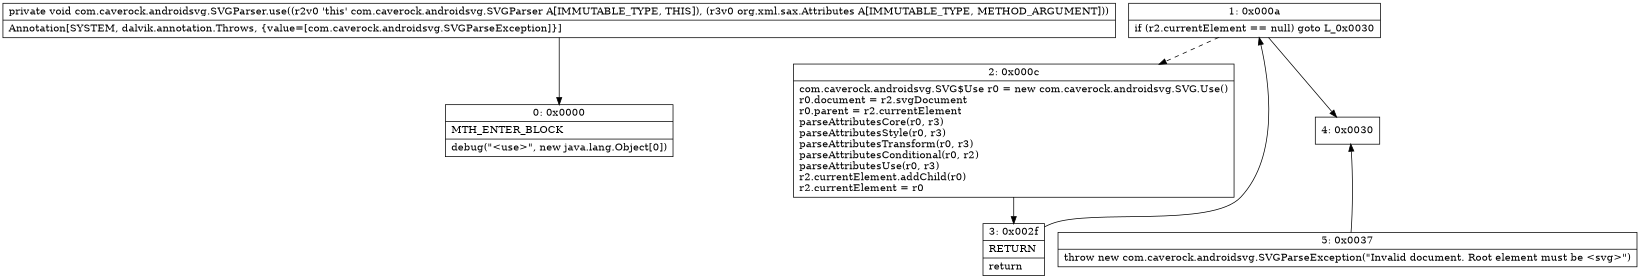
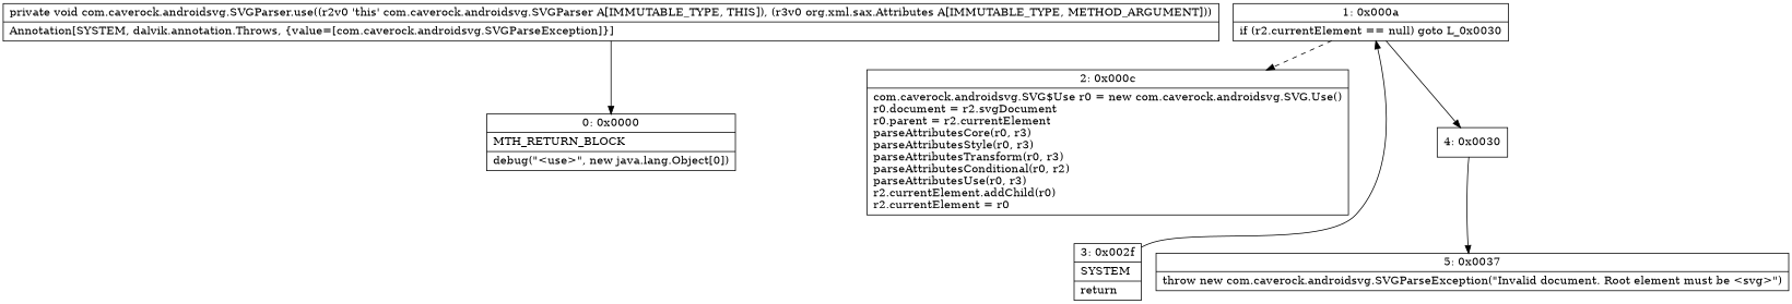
  digraph {
    node [shape=record]
-   n1 [label="{0\:\ 0x0000|MTH_ENTER_BLOCK\l|debug(\"\<use\>\", new java.lang.Object[0])\l}"]
+   n1 [label="{0\:\ 0x0000|MTH_RETURN_BLOCK\l|debug(\"\<use\>\", new java.lang.Object[0])\l}"]
    n2 [label="{1\:\ 0x000a|if (r2.currentElement == null) goto L_0x0030\l}"]
    n3 [label="{2\:\ 0x000c|com.caverock.androidsvg.SVG$Use r0 = new com.caverock.androidsvg.SVG.Use()\lr0.document = r2.svgDocument\lr0.parent = r2.currentElement\lparseAttributesCore(r0, r3)\lparseAttributesStyle(r0, r3)\lparseAttributesTransform(r0, r3)\lparseAttributesConditional(r0, r2)\lparseAttributesUse(r0, r3)\lr2.currentElement.addChild(r0)\lr2.currentElement = r0\l}"]
    n4 [label="{4\:\ 0x0030}"]
-   n5 [label="{3\:\ 0x002f|RETURN\l|return\l}"]
+   n5 [label="{3\:\ 0x002f|SYSTEM\l|return\l}"]
    n6 [label="{5\:\ 0x0037|throw new com.caverock.androidsvg.SVGParseException(\"Invalid document. Root element must be \<svg\>\")\l}"]
    n7 [label="{private void com.caverock.androidsvg.SVGParser.use((r2v0 'this' com.caverock.androidsvg.SVGParser A[IMMUTABLE_TYPE, THIS]), (r3v0 org.xml.sax.Attributes A[IMMUTABLE_TYPE, METHOD_ARGUMENT]))  | Annotation[SYSTEM, dalvik.annotation.Throws, \{value=[com.caverock.androidsvg.SVGParseException]\}]\l}"]
    n2 -> n3 [style=dashed]
    n2 -> n4
-   n3 -> n5
-   n6 -> n4
+   n4 -> n6
    n5 -> n2
    n7 -> n1
  }
